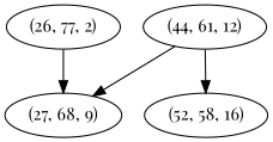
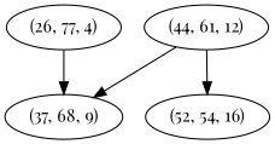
  digraph {
    fontname="Playfair Display"
    node [fontname="Playfair Display"]
    edge [fontname="Playfair Display"]
-   "(26, 77, 4)" [label="(26, 77, 2)"]
-   "(37, 68, 9)" [label="(27, 68, 9)"]
+   "(26, 77, 4)"
+   "(37, 68, 9)"
    "(44, 61, 12)"
-   "(52, 54, 16)" [label="(52, 58, 16)"]
+   "(52, 54, 16)"
    "(26, 77, 4)" -> "(37, 68, 9)"
    "(44, 61, 12)" -> "(37, 68, 9)"
    "(44, 61, 12)" -> "(52, 54, 16)"
  }
